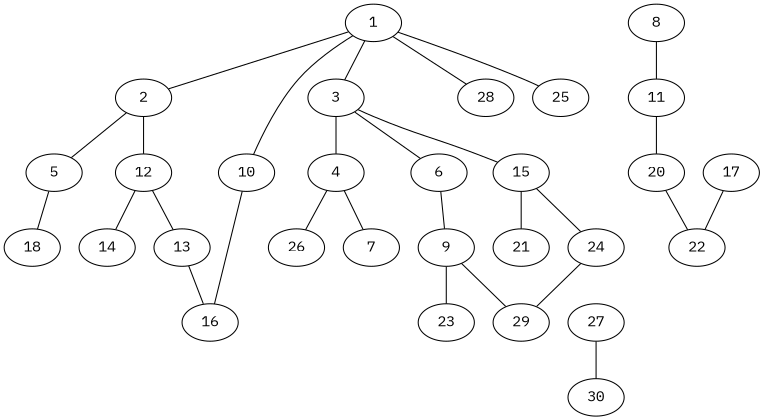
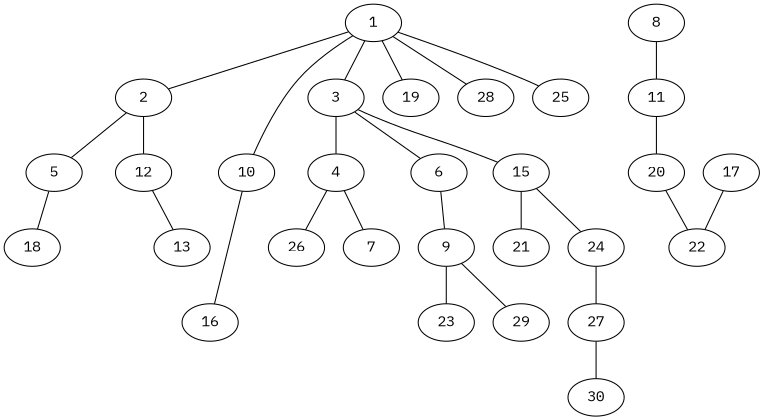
  graph {
    fontname="IBM Plex Mono"
    node [fontname="IBM Plex Mono"]
    edge [fontname="IBM Plex Mono"]
    1
    2
    3
    10
+   19
    28
    25
    5
    12
    4
    6
    15
    16
    18
    13
-   14
    7
    26
    9
    8
    11
    21
    24
    17
    22
    23
    29
    20
    27
    30
    1 -- 2
    1 -- 3
    1 -- 10
+   1 -- 19
    1 -- 28
    1 -- 25
    2 -- 5
    2 -- 12
    3 -- 4
    3 -- 6
    3 -- 15
    10 -- 16
    5 -- 18
    12 -- 13
-   12 -- 14
    4 -- 7
    4 -- 26
    6 -- 9
    15 -- 21
    15 -- 24
-   13 -- 16
    9 -- 23
    9 -- 29
    8 -- 11
    11 -- 20
-   24 -- 29
+   24 -- 27
    17 -- 22
    20 -- 22
    27 -- 30
  }
